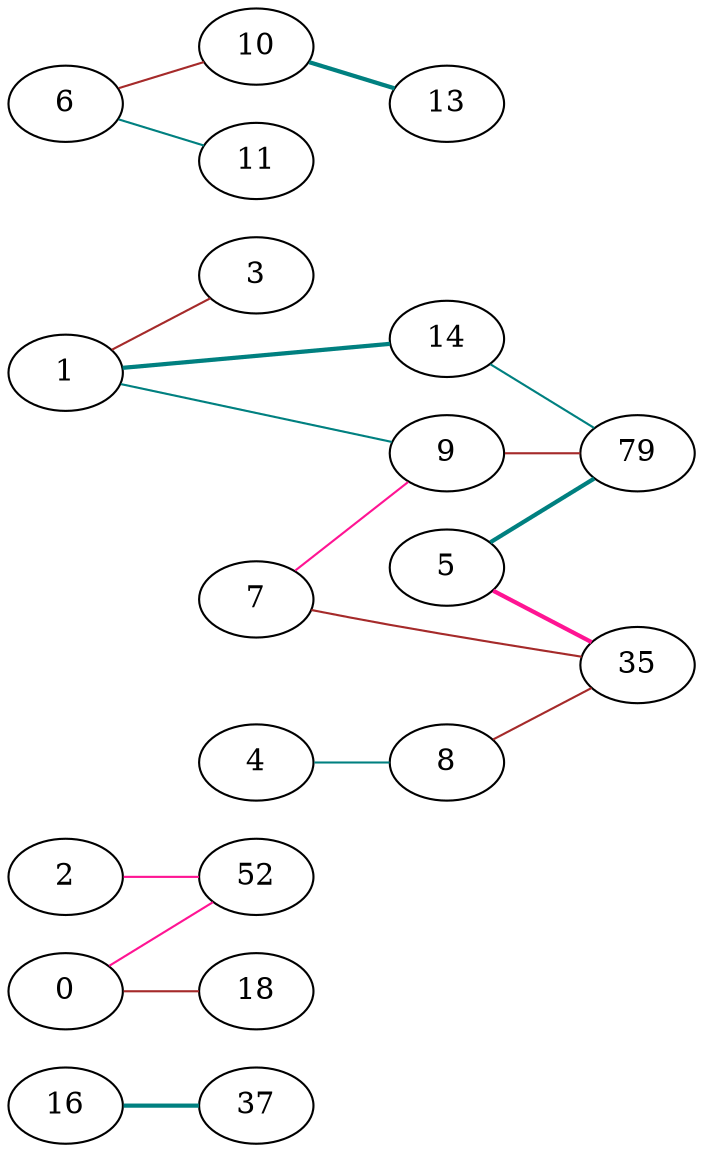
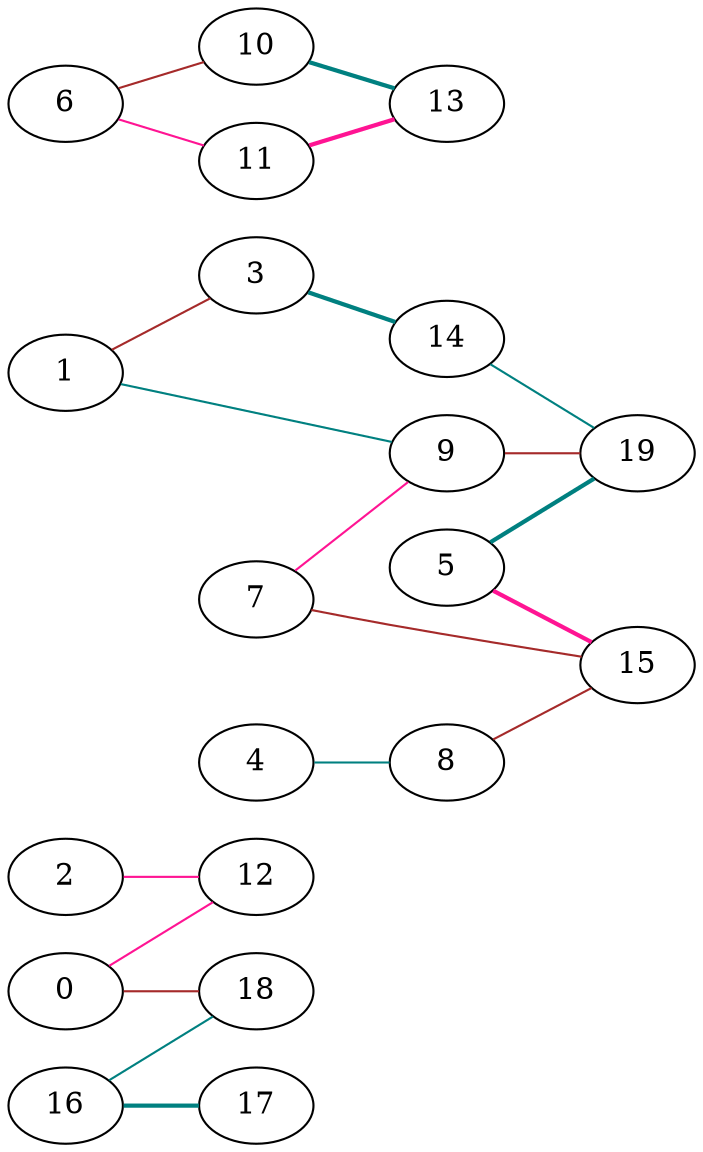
  graph {
    rankdir=LR
    node [type=corner x=234]
    edge [angle0=1.50 color=teal frequency=1 style=solid type0=line]
    0 [x=389 y=460]
-   12 [x=140 y=451 label=52]
+   12 [x=140 y=451]
    18 [x=401 y=228]
    1 [x=287 y=196]
    3 [x=216 y=171]
    9 [type=intersection x=305 y=247]
    14 [x=220 y=224]
-   19 [type=intersection y=243 label=79]
+   19 [type=intersection y=243]
    2 [x=126 y=241]
-   17 [x=141 y=42 label=37]
+   17 [x=141 y=42]
    4 [type=endpoint x=228 y=334]
    8 [x=219 y=285]
-   15 [type=intersection x=246 y=284 label=35]
+   15 [type=intersection x=246 y=284]
    5 [y=263]
    6 [x=319 y=368]
    10 [x=197 y=362]
    11 [x=335 y=148]
    13 [x=201 y=150]
    7 [x=308 y=281]
    16 [x=402 y=67]
    0 -- 12 [angle0=.04 color=deeppink]
    0 -- 18 [angle0=-1.52 color=brown]
    1 -- 3 [angle0=.34 color=brown]
    1 -- 9 [angle0=1.23]
-   1 -- 14 [style=bold]
+   3 -- 14 [style=bold]
    9 -- 19 [angle0=.06 color=brown]
    14 -- 19 [angle0=.94]
    2 -- 12 [color=deeppink]
    4 -- 8 [angle0=1.39]
    8 -- 15 [angle0=-.04 color=brown]
    5 -- 19 [angle0=1.57 style=bold]
    5 -- 15 [angle0=1.05 color=deeppink style=bold]
    6 -- 10 [angle0=.05 color=brown]
-   6 -- 11 [angle0=-1.50]
+   6 -- 11 [angle0=-1.50 color=deeppink]
    10 -- 13 [angle0=-1.55 style=bold]
+   11 -- 13 [angle0=-.01 color=deeppink style=bold]
    7 -- 9 [angle0=1.48 color=deeppink]
    7 -- 15 [angle0=-.05 color=brown]
+   16 -- 18 [angle0=-1.56]
    16 -- 17 [angle0=.10 style=bold]
  }
